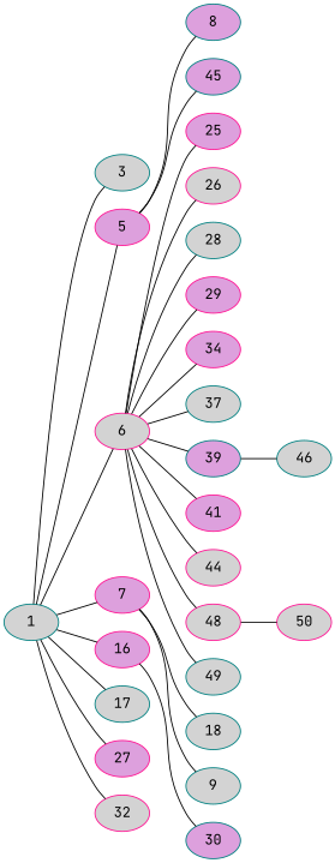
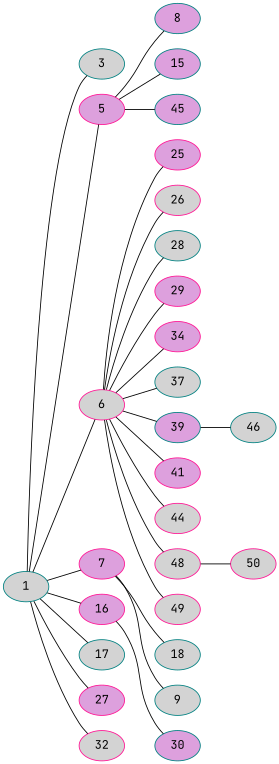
  graph {
    fontname="JetBrains Mono"
    rankdir=LR
    node [color=deeppink fillcolor=lightgrey fontname="JetBrains Mono" style=filled]
    edge [fontname="JetBrains Mono"]
    1 [color=teal super="+2+4+12+10"]
    3 [color=teal]
    5 [fillcolor=plum super="+38"]
    6 [super="+11+13+20"]
    7 [fillcolor=plum]
    16 [fillcolor=plum]
    17 [color=teal super="+24+33"]
    27 [fillcolor=plum]
    32
    8 [color=teal fillcolor=plum]
+   15 [color=teal fillcolor=plum]
    45 [color=teal fillcolor=plum]
    25 [fillcolor=plum super="+36"]
    26
    28 [color=teal super="+54+31"]
    29 [fillcolor=plum]
    34 [fillcolor=plum super="+42+47"]
    37 [color=teal super="+43"]
    39 [color=teal fillcolor=plum]
    41 [fillcolor=plum]
    44
    48
-   49 [color=teal]
+   49
    18 [color=teal]
    9 [color=teal]
    30 [color=teal fillcolor=plum]
    46 [color=teal]
    50 [super="+52"]
    1 -- 3
    1 -- 5
    1 -- 6
    1 -- 7
    1 -- 16
    1 -- 17
    1 -- 27
    1 -- 32
    5 -- 8
+   5 -- 15
    5 -- 45
    6 -- 25
    6 -- 26
    6 -- 28
    6 -- 29
    6 -- 34
    6 -- 37
    6 -- 39
    6 -- 41
    6 -- 44
    6 -- 48
    6 -- 49
    7 -- 18
    7 -- 9
    16 -- 30
    39 -- 46
    48 -- 50
  }
